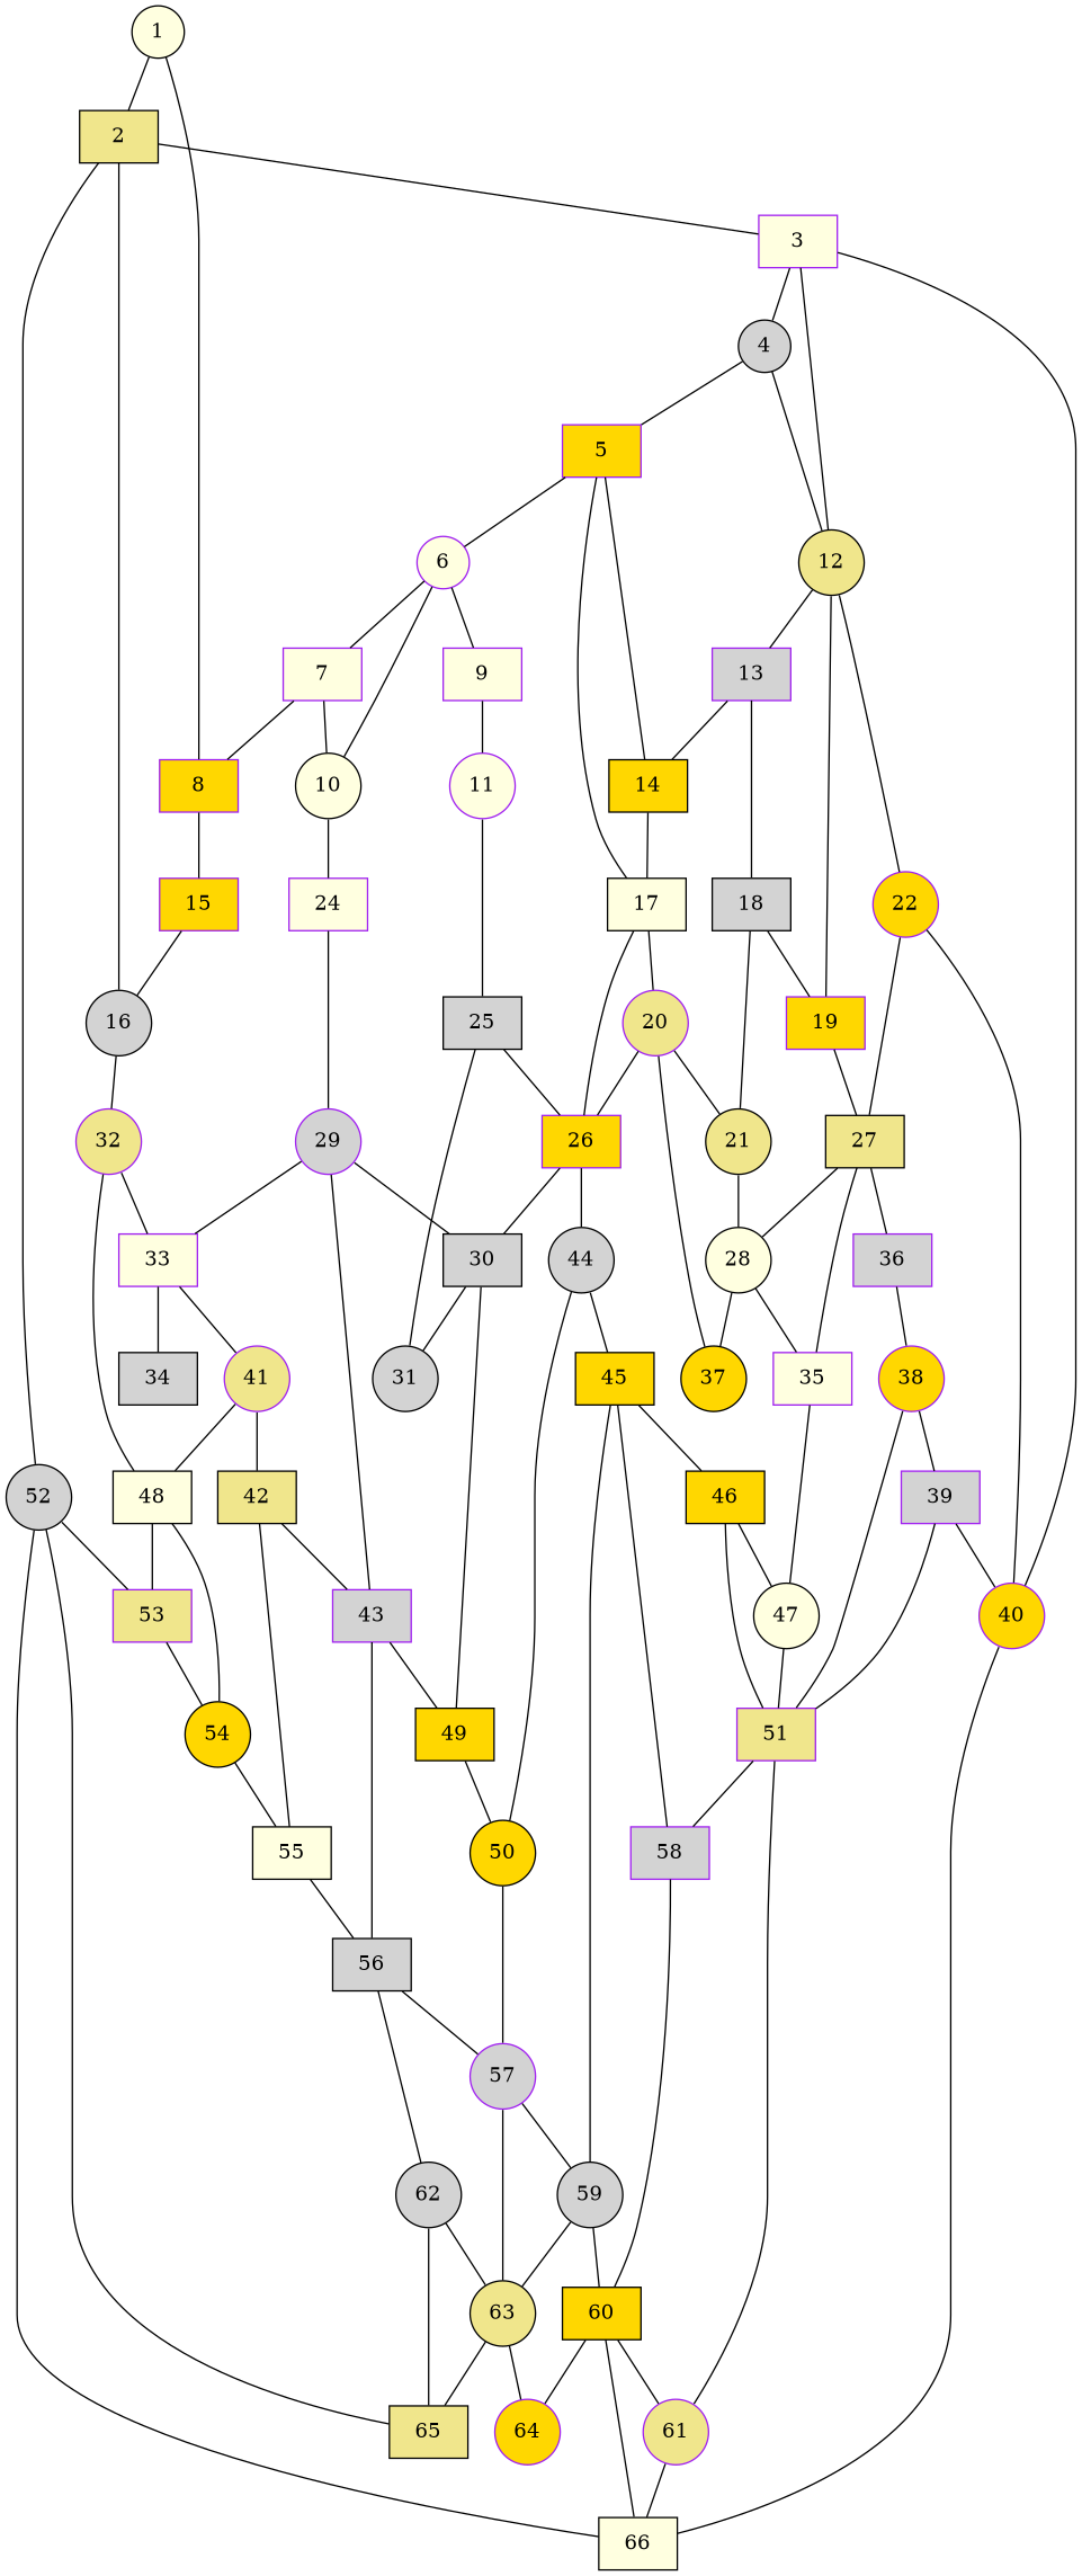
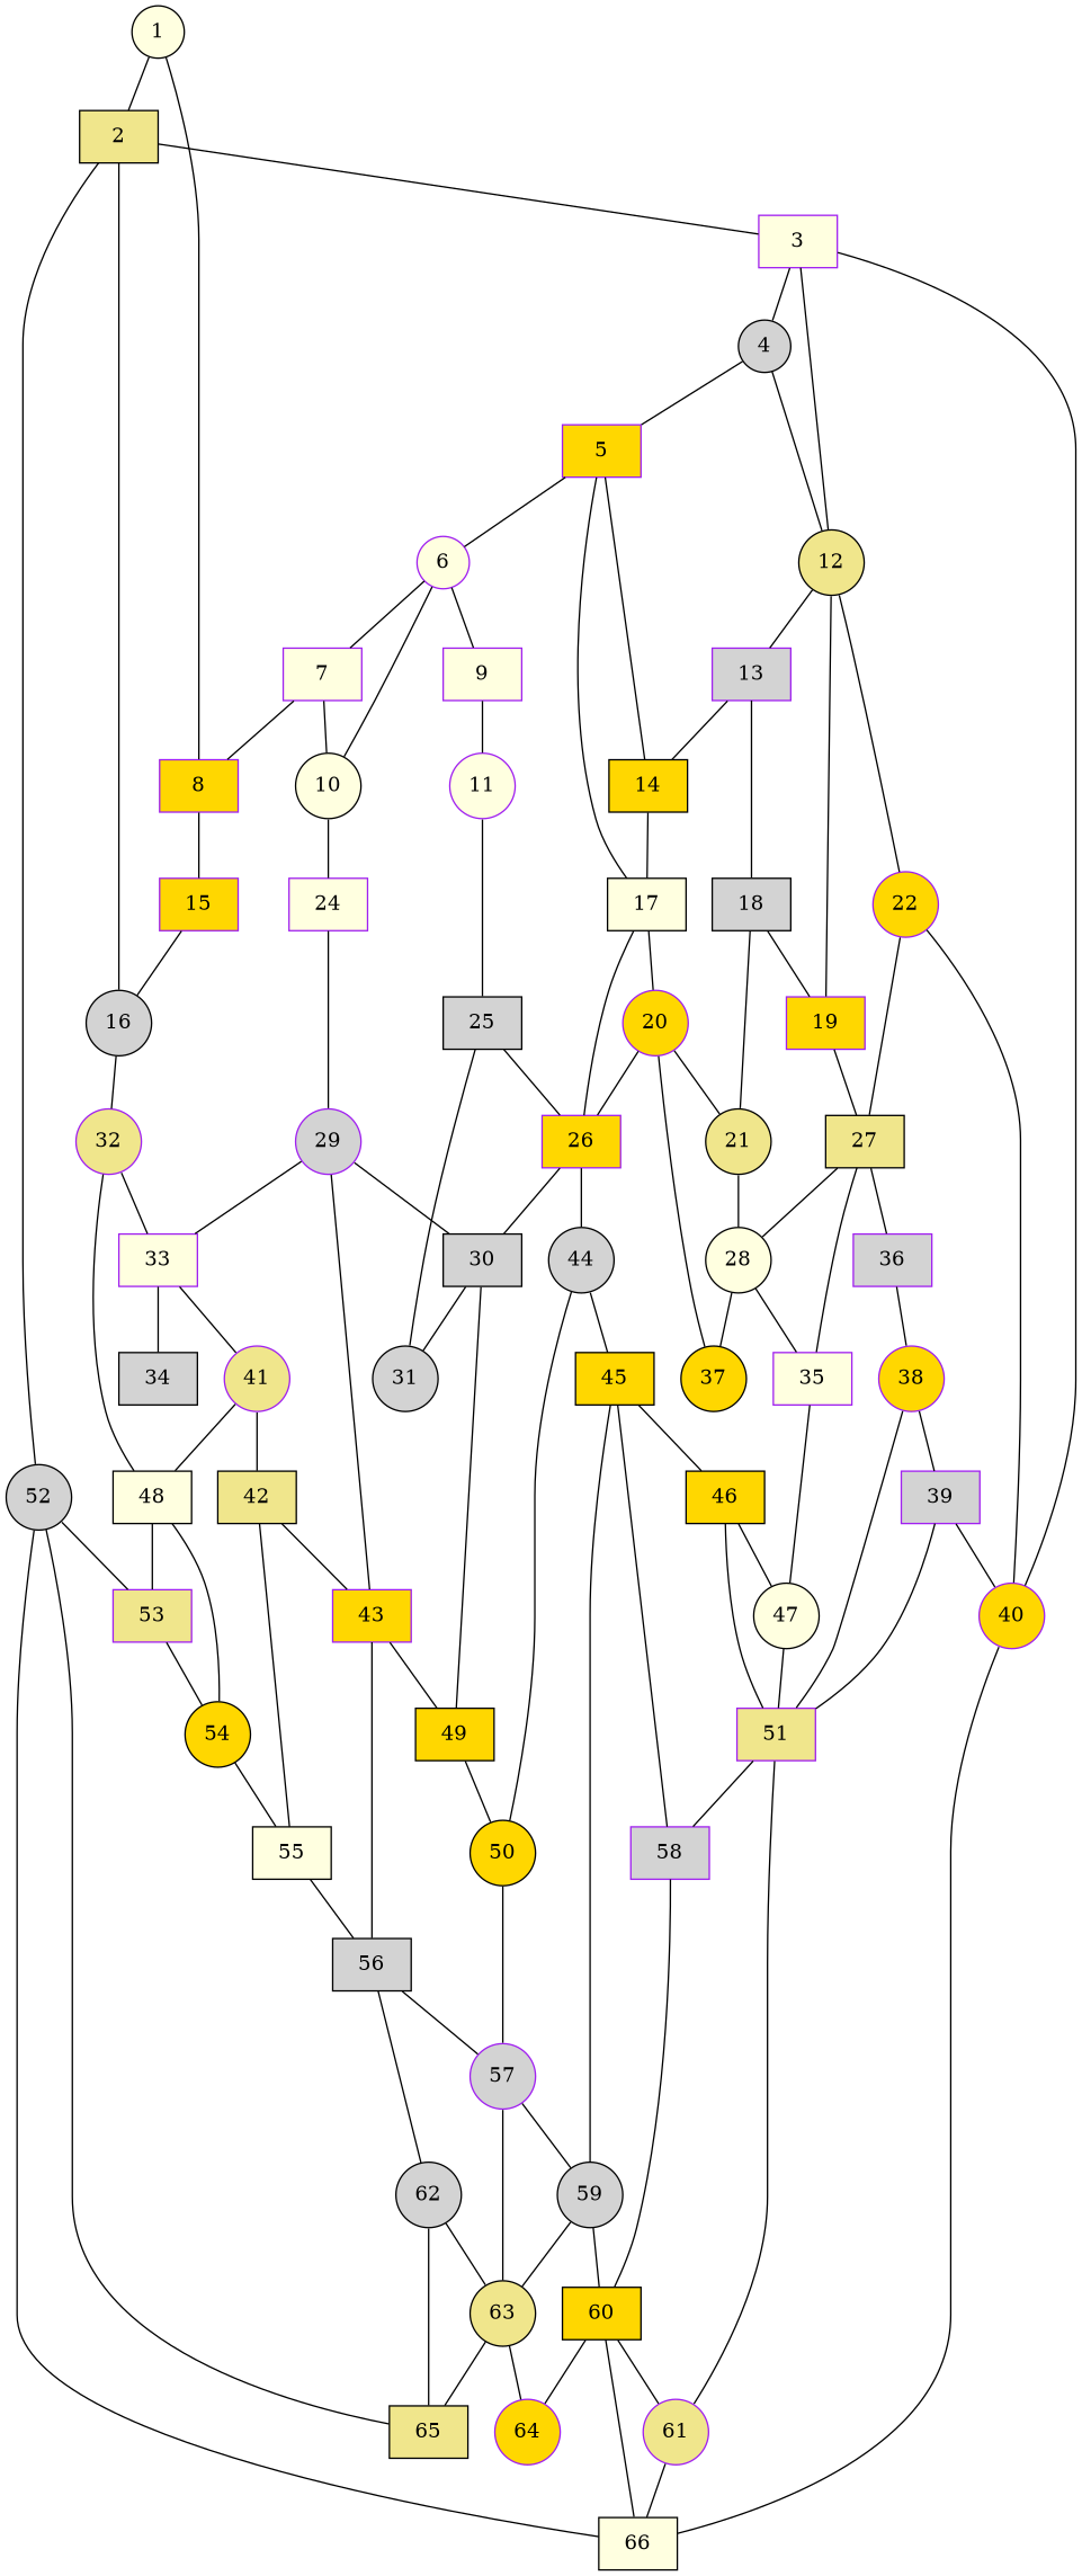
  graph {
    node [color=black fillcolor=lightgrey shape=box style=filled]
    edge [weight=1.0]
    1 [fillcolor=lightyellow shape=circle]
    2 [fillcolor=khaki]
    8 [color=purple fillcolor=gold]
    3 [color=purple fillcolor=lightyellow]
    16 [shape=circle]
    52 [shape=circle]
    15 [color=purple fillcolor=gold]
    4 [shape=circle]
    12 [fillcolor=khaki shape=circle]
    40 [color=purple fillcolor=gold shape=circle]
    32 [color=purple fillcolor=khaki shape=circle]
    66 [fillcolor=lightyellow]
    53 [color=purple fillcolor=khaki]
    65 [fillcolor=khaki]
    5 [color=purple fillcolor=gold]
    13 [color=purple]
    19 [color=purple fillcolor=gold]
    22 [color=purple fillcolor=gold shape=circle]
    6 [color=purple fillcolor=lightyellow shape=circle]
    14 [fillcolor=gold]
    17 [fillcolor=lightyellow]
    7 [color=purple fillcolor=lightyellow]
    9 [color=purple fillcolor=lightyellow]
    10 [fillcolor=lightyellow shape=circle]
    11 [color=purple fillcolor=lightyellow shape=circle]
    25
-   20 [color=purple fillcolor=khaki shape=circle]
+   20 [color=purple fillcolor=gold shape=circle]
    26 [color=purple fillcolor=gold]
    24 [color=purple fillcolor=lightyellow]
    29 [color=purple shape=circle]
    31 [shape=circle]
    18
    27 [fillcolor=khaki]
    21 [fillcolor=khaki shape=circle]
    33 [color=purple fillcolor=lightyellow]
    48 [fillcolor=lightyellow]
    37 [fillcolor=gold shape=circle]
    30
    44 [shape=circle]
    28 [fillcolor=lightyellow shape=circle]
    35 [color=purple fillcolor=lightyellow]
    36 [color=purple]
-   43 [color=purple]
+   43 [color=purple fillcolor=gold]
    49 [fillcolor=gold]
    45 [fillcolor=gold]
    50 [fillcolor=gold shape=circle]
    47 [fillcolor=lightyellow shape=circle]
    38 [color=purple fillcolor=gold shape=circle]
    34
    41 [color=purple fillcolor=khaki shape=circle]
    56
    54 [fillcolor=gold shape=circle]
    42 [fillcolor=khaki]
    51 [color=purple fillcolor=khaki]
    39 [color=purple]
    58 [color=purple]
    61 [color=purple fillcolor=khaki shape=circle]
    55 [fillcolor=lightyellow]
    57 [color=purple shape=circle]
    62 [shape=circle]
    46 [fillcolor=gold]
    59 [shape=circle]
    60 [fillcolor=gold]
    63 [fillcolor=khaki shape=circle]
    64 [color=purple fillcolor=gold shape=circle]
    1 -- 2
    1 -- 8
    2 -- 3
    2 -- 16
    2 -- 52
    8 -- 15
    3 -- 4
    3 -- 12
    3 -- 40
    16 -- 32
    52 -- 66
    52 -- 53
    52 -- 65
    15 -- 16
    4 -- 12
    4 -- 5
    12 -- 13
    12 -- 19
    12 -- 22 [weight=2.0]
    40 -- 66
    32 -- 33
    32 -- 48 [weight=2.0]
    53 -- 54
    5 -- 6
    5 -- 14
    5 -- 17
    13 -- 14
    13 -- 18
    19 -- 27
    22 -- 40
    22 -- 27
    6 -- 7 [weight=2.0]
    6 -- 9 [weight=2.0]
    6 -- 10
    14 -- 17 [weight=2.0]
    17 -- 20 [weight=2.0]
    17 -- 26
    7 -- 8
    7 -- 10
    9 -- 11
    10 -- 24
    11 -- 25
    25 -- 26
    25 -- 31
    20 -- 26
    20 -- 21
    20 -- 37
    26 -- 30
    26 -- 44 [weight=2.0]
    24 -- 29
    29 -- 33
    29 -- 30 [weight=2.0]
    29 -- 43
    18 -- 19
    18 -- 21
    27 -- 28
    27 -- 35
    27 -- 36 [weight=2.0]
    21 -- 28
    33 -- 34 [weight=2.0]
    33 -- 41
    48 -- 53
    48 -- 54
    30 -- 31 [weight=2.0]
    30 -- 49
    44 -- 45 [weight=2.0]
    44 -- 50
    28 -- 37 [weight=2.0]
    28 -- 35 [weight=2.0]
    35 -- 47
    36 -- 38
    43 -- 49
    43 -- 56 [weight=2.0]
    49 -- 50
    45 -- 58
    45 -- 46
    45 -- 59 [weight=2.0]
    50 -- 57
    47 -- 51
    38 -- 51
    38 -- 39
    41 -- 48 [weight=2.0]
    41 -- 42
    56 -- 57
    56 -- 62
    54 -- 55 [weight=2.0]
    42 -- 43
    42 -- 55
    51 -- 58
    51 -- 61
    39 -- 40
    39 -- 51
    58 -- 60
    61 -- 66
    55 -- 56 [weight=2.0]
    57 -- 59
    57 -- 63
    62 -- 65
    62 -- 63
    46 -- 47
    46 -- 51
    59 -- 60
    59 -- 63
    60 -- 66
    60 -- 61
    60 -- 64 [weight=2.0]
    63 -- 65
    63 -- 64 [weight=2.0]
  }
